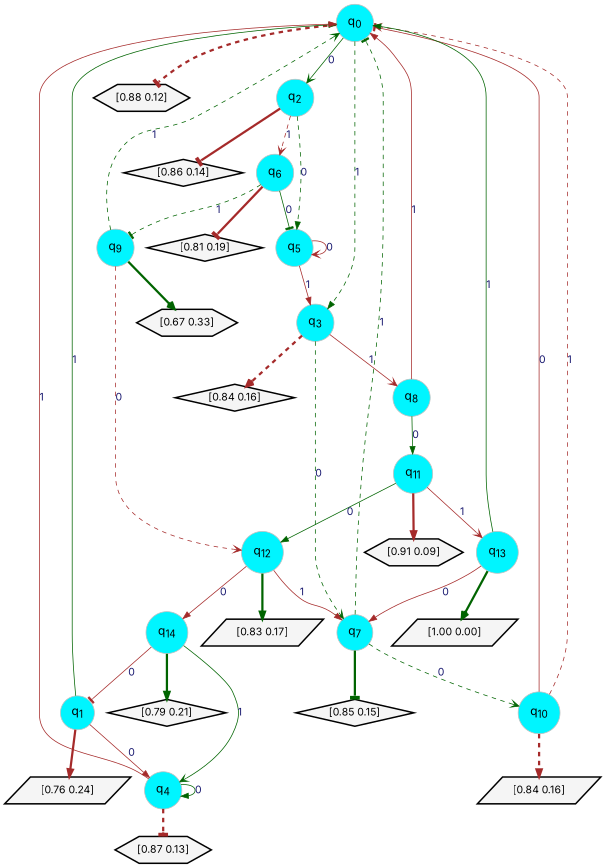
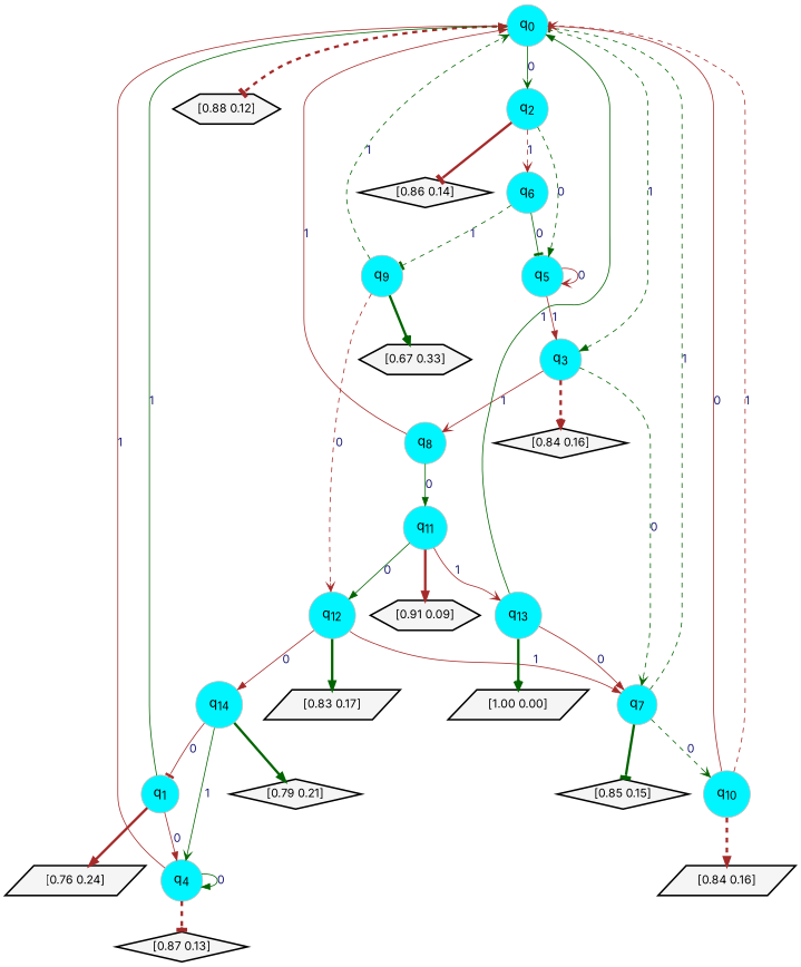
  digraph {
    fontname=Inter
    rankdir=TD
    node [color=gray fillcolor=turquoise1 fontcolor=black fontname=Inter fontsize=16 fontweight=bold shape=circle style=filled]
    edge [arrowhead=normal arrowsize=1 color=brown fontcolor=midnightblue fontname=Inter fontweight=bold penwidth=1 style=bold weight=20]
    n1 [label=<q<SUB>0</SUB>>]
    n2 [label=<q<SUB>2</SUB>>]
    n3 [label=<q<SUB>3</SUB>>]
    n4 [color=black fillcolor=whitesmoke fontsize=14 label="[0.88 0.12]" penwidth=2 shape=hexagon]
    n5 [label=<q<SUB>5</SUB>>]
    n6 [label=<q<SUB>6</SUB>>]
    n7 [color=black fillcolor=whitesmoke fontsize=14 label="[0.86 0.14]" penwidth=2 shape=diamond]
    n8 [label=<q<SUB>7</SUB>>]
    n9 [label=<q<SUB>8</SUB>>]
    n10 [color=black fillcolor=whitesmoke fontsize=14 label="[0.84 0.16]" penwidth=2 shape=diamond]
    n11 [label=<q<SUB>1</SUB>>]
    n12 [label=<q<SUB>4</SUB>>]
    n13 [color=black fillcolor=whitesmoke fontsize=14 label="[0.76 0.24]" penwidth=2 shape=parallelogram]
-   n14 [color=black fillcolor=whitesmoke fontsize=14 label="[0.87 0.13]" penwidth=2 shape=hexagon]
+   n14 [color=black fillcolor=whitesmoke fontsize=14 label="[0.87 0.13]" penwidth=2 shape=diamond]
    n15 [label=<q<SUB>9</SUB>>]
-   n16 [color=black fillcolor=whitesmoke fontsize=14 label="[0.81 0.19]" penwidth=2 shape=diamond]
    n17 [label=<q<SUB>10</SUB>>]
    n18 [color=black fillcolor=whitesmoke fontsize=14 label="[0.85 0.15]" penwidth=2 shape=diamond]
    n19 [label=<q<SUB>11</SUB>>]
    n20 [label=<q<SUB>12</SUB>>]
    n21 [color=black fillcolor=whitesmoke fontsize=14 label="[0.67 0.33]" penwidth=2 shape=hexagon]
    n22 [color=black fillcolor=whitesmoke fontsize=14 label="[0.84 0.16]" penwidth=2 shape=parallelogram]
    n23 [label=<q<SUB>13</SUB>>]
    n24 [color=black fillcolor=whitesmoke fontsize=14 label="[0.91 0.09]" penwidth=2 shape=hexagon]
    n25 [label=<q<SUB>14</SUB>>]
    n26 [color=black fillcolor=whitesmoke fontsize=14 label="[0.83 0.17]" penwidth=2 shape=parallelogram]
    n27 [color=black fillcolor=whitesmoke fontsize=14 label="[1.00 0.00]" penwidth=2 shape=parallelogram]
    n28 [color=black fillcolor=whitesmoke fontsize=14 label="[0.79 0.21]" penwidth=2 shape=diamond]
    n1 -> n2 [arrowhead=vee color=darkgreen label=0]
    n1 -> n3 [color=darkgreen label=1 style=dashed]
    n1 -> n4 [arrowhead=tee penwidth=3 style=dashed]
    n2 -> n5 [color=darkgreen label=0 style=dashed]
    n2 -> n6 [arrowhead=vee label=1 style=dashed]
    n2 -> n7 [arrowhead=tee penwidth=3 style=solid]
    n3 -> n8 [arrowhead=vee color=darkgreen label=0 style=dashed]
    n3 -> n9 [arrowhead=vee label=1]
    n3 -> n10 [arrowhead=vee penwidth=3 style=dashed]
    n5 -> n3 [label=1 style=solid]
    n5 -> n5 [arrowhead=vee label=0]
    n6 -> n5 [arrowhead=tee color=darkgreen label=0 style=solid]
    n6 -> n15 [arrowhead=tee color=darkgreen label=1 style=dashed]
-   n6 -> n16 [arrowhead=tee penwidth=3 style=solid]
    n8 -> n1 [arrowhead=tee color=darkgreen label=1 style=dashed]
    n8 -> n17 [arrowhead=vee color=darkgreen label=0 style=dashed]
    n8 -> n18 [arrowhead=tee color=darkgreen penwidth=3 style=solid]
    n9 -> n1 [label=1 style=solid]
    n9 -> n19 [color=darkgreen label=0 style=solid]
    n11 -> n1 [color=darkgreen label=1 style=solid]
    n11 -> n12 [label=0 style=solid]
    n11 -> n13 [penwidth=3]
    n12 -> n1 [label=1]
    n12 -> n12 [color=darkgreen label=0]
    n12 -> n14 [arrowhead=tee penwidth=3 style=dashed]
    n15 -> n1 [arrowhead=vee color=darkgreen label=1 style=dashed]
    n15 -> n20 [arrowhead=vee label=0 style=dashed]
    n15 -> n21 [arrowhead=vee color=darkgreen penwidth=3 style=solid]
    n17 -> n1 [arrowhead=tee label=0]
    n17 -> n1 [arrowhead=vee label=1 style=dashed]
    n17 -> n22 [penwidth=3 style=dashed]
    n19 -> n20 [color=darkgreen label=0]
    n19 -> n23 [arrowhead=vee label=1]
    n19 -> n24 [penwidth=3]
    n20 -> n8 [label=1]
    n20 -> n25 [label=0]
    n20 -> n26 [color=darkgreen penwidth=3]
    n23 -> n1 [color=darkgreen label=1]
    n23 -> n8 [label=0]
    n23 -> n27 [arrowhead=vee color=darkgreen penwidth=3 style=solid]
    n25 -> n11 [arrowhead=tee label=0]
    n25 -> n12 [arrowhead=vee color=darkgreen label=1 style=solid]
    n25 -> n28 [color=darkgreen penwidth=3]
  }
